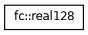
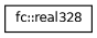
  digraph {
    rankdir=LR
-   n1 [color=black fillcolor=white fontname=Helvetica fontsize=10 height=0.2 label="fc::real128" shape=record style=filled width=0.4]
+   n1 [color=black fillcolor=white fontname=Helvetica fontsize=10 height=0.2 label="fc::real328" shape=record style=filled width=0.4]
  }
